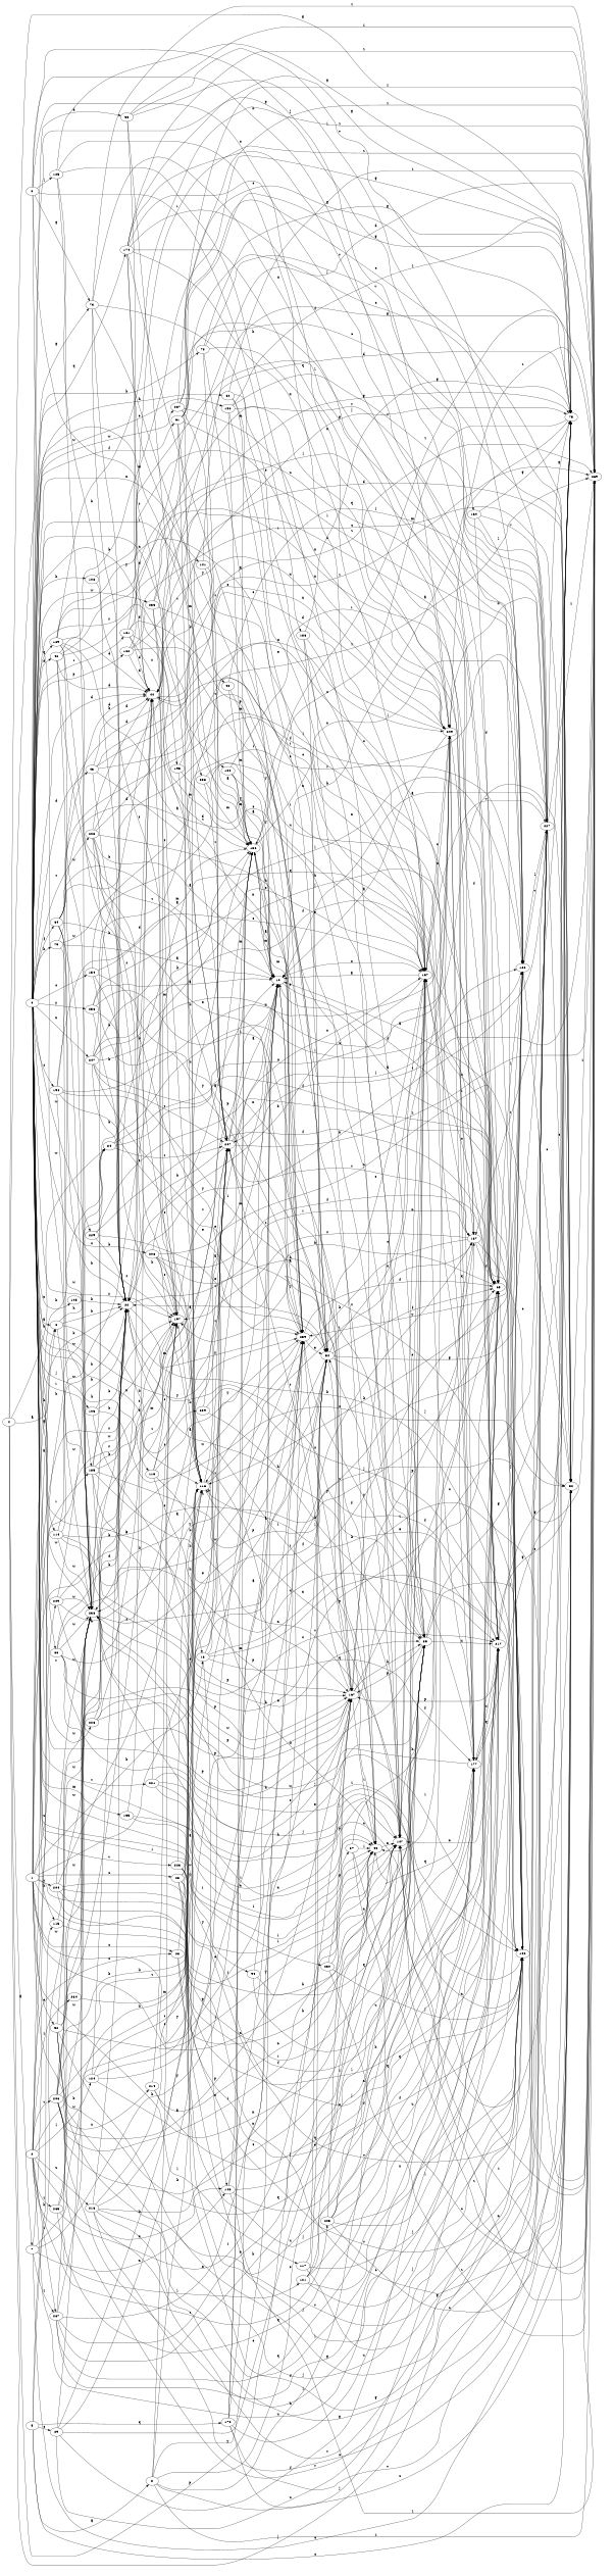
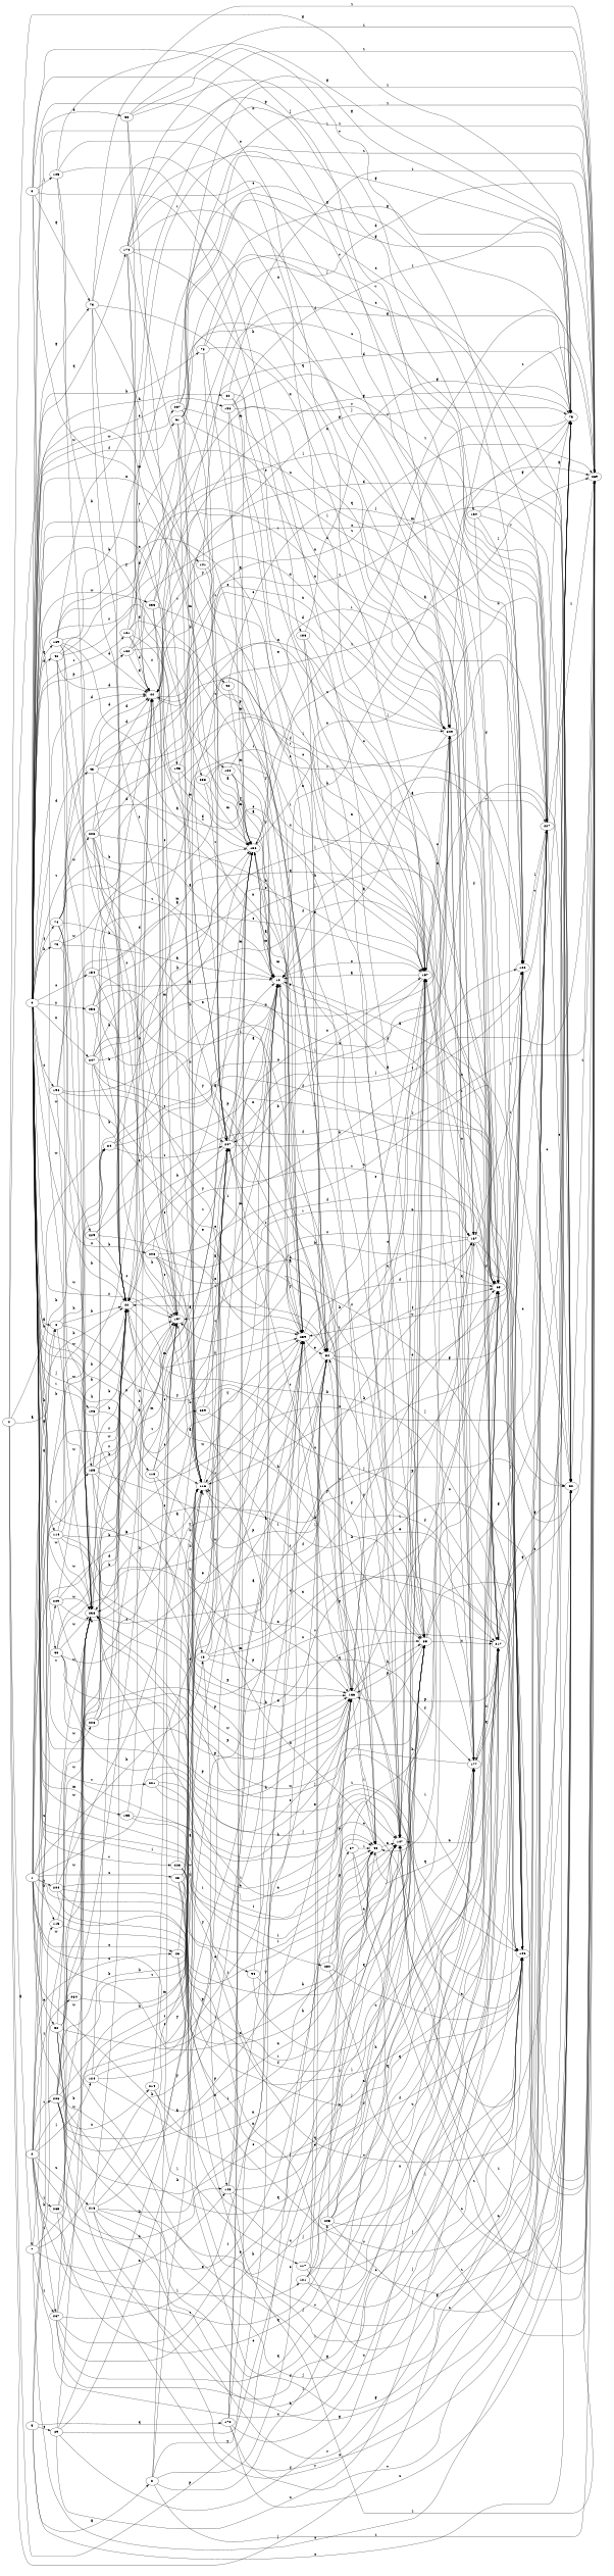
  strict digraph {
    rankdir=LR
    0
    6
    13
    38
    42
    43
    44
    61
-   64
+   64 [label=74]
    66
    73
    78
    79
    82
    87
    93
    94
    103
-   108
    113
    114
    115
    135
    138
    141
-   145
    154
    156
    162
    164
-   167
+   167 [label=166]
    169
    174
    181
    185
    194
    195
    197
    203
    208
    221
    223
    226
    229
    230
    233
    237
    238
    239
    247
    253
    256
    259
    22
    84
    116
    65
    106
    146
    207
    269
    177
    126
    227
    75
    187
    147
    217
    249
    32
    54
    157
    10
    136
    85
    95
    1
    23
    28
    52
    117
    204
    209
    214
    2
    121
    124
    205
    206
    216
    264
    265
    267
    3
    125
    186
    4
    7
    5
    8
    29
    176
    0 -> 6 [label=a]
    0 -> 13 [label=b]
    0 -> 38 [label=d]
    0 -> 42 [label=d]
    0 -> 43 [label=d]
    0 -> 44 [label=d]
    0 -> 61 [label=f]
    0 -> 64 [label=f]
    0 -> 66 [label=g]
    0 -> 73 [label=g]
    0 -> 78 [label=h]
    0 -> 79 [label=h]
    0 -> 82 [label=h]
    0 -> 87 [label=i]
    0 -> 93 [label=i]
    0 -> 94 [label=i]
    0 -> 103 [label=j]
-   0 -> 108 [label=k]
    0 -> 113 [label=k]
    0 -> 114 [label=k]
    0 -> 115 [label=k]
    0 -> 135 [label=m]
    0 -> 138 [label=n]
    0 -> 141 [label=n]
-   0 -> 145 [label=n]
    0 -> 154 [label=o]
    0 -> 156 [label=o]
    0 -> 162 [label=p]
    0 -> 164 [label=p]
    0 -> 167 [label=p]
    0 -> 169 [label=q]
    0 -> 174 [label=q]
    0 -> 181 [label=r]
    0 -> 185 [label=r]
    0 -> 194 [label=s]
    0 -> 195 [label=s]
    0 -> 197 [label=s]
    0 -> 203 [label=t]
    0 -> 208 [label=u]
    0 -> 221 [label=v]
    0 -> 223 [label=v]
    0 -> 226 [label=v]
    0 -> 229 [label=w]
    0 -> 230 [label=w]
    0 -> 233 [label=w]
    0 -> 237 [label=w]
    0 -> 238 [label=w]
    0 -> 239 [label=x]
    0 -> 247 [label=x]
    0 -> 253 [label=y]
    0 -> 256 [label=y]
    0 -> 259 [label=y]
    6 -> 238 [label=w]
    6 -> 22 [label=b]
    6 -> 84 [label=h]
    6 -> 116 [label=k]
    13 -> 65 [label=f]
    13 -> 106 [label=j]
    13 -> 146 [label=n]
    13 -> 207 [label=t]
    13 -> 269 [label=z]
    13 -> 177 [label=q]
    38 -> 44 [label=d]
    38 -> 207 [label=t]
    38 -> 269 [label=z]
    38 -> 126 [label=l]
    38 -> 227 [label=v]
    42 -> 44 [label=d]
    42 -> 238 [label=w]
    42 -> 116 [label=k]
    42 -> 126 [label=l]
    42 -> 75 [label=g]
    42 -> 187 [label=r]
    43 -> 44 [label=d]
    43 -> 22 [label=b]
    43 -> 269 [label=z]
    43 -> 177 [label=i]
    43 -> 187 [label=r]
    43 -> 147 [label=n]
    44 -> 197 [label=s]
    44 -> 75 [label=g]
    44 -> 217 [label=u]
    44 -> 249 [label=x]
    61 -> 116 [label=k]
    61 -> 106 [label=j]
    61 -> 207 [label=t]
    61 -> 269 [label=z]
    61 -> 75 [label=g]
    61 -> 249 [label=x]
    61 -> 32 [label=c]
    64 -> 197 [label=s]
    64 -> 238 [label=w]
    64 -> 22 [label=b]
    64 -> 65 [label=f]
    64 -> 269 [label=z]
    64 -> 54 [label=e]
    64 -> 157 [label=o]
    64 -> 10 [label=a]
    66 -> 238 [label=w]
    66 -> 116 [label=k]
    66 -> 106 [label=j]
    66 -> 227 [label=v]
    66 -> 147 [label=n]
    66 -> 54 [label=e]
    66 -> 136 [label=m]
    73 -> 197 [label=s]
    73 -> 259 [label=y]
    73 -> 22 [label=b]
    73 -> 269 [label=z]
    73 -> 249 [label=x]
    73 -> 157 [label=o]
    78 -> 207 [label=t]
    78 -> 227 [label=v]
    78 -> 75 [label=g]
    78 -> 249 [label=x]
    78 -> 10 [label=a]
    79 -> 238 [label=w]
    79 -> 126 [label=l]
    79 -> 217 [label=u]
    79 -> 10 [label=a]
    82 -> 269 [label=z]
    82 -> 157 [label=o]
    82 -> 136 [label=m]
    82 -> 85 [label=h]
    87 -> 65 [label=f]
    87 -> 269 [label=z]
    87 -> 32 [label=c]
    87 -> 95 [label=i]
    93 -> 259 [label=y]
    93 -> 126 [label=l]
    93 -> 136 [label=m]
    94 -> 177 [label=q]
    94 -> 217 [label=u]
    94 -> 10 [label=a]
    103 -> 167 [label=p]
    103 -> 22 [label=b]
    103 -> 32 [label=c]
    103 -> 136 [label=m]
-   108 -> 22 [label=b]
-   108 -> 126 [label=l]
    113 -> 167 [label=p]
    113 -> 197 [label=s]
    113 -> 259 [label=y]
    113 -> 147 [label=n]
    113 -> 10 [label=a]
    114 -> 167 [label=p]
    114 -> 238 [label=w]
    114 -> 22 [label=b]
    114 -> 269 [label=z]
    114 -> 217 [label=u]
    114 -> 136 [label=m]
    115 -> 238 [label=w]
    115 -> 106 [label=j]
    135 -> 44 [label=d]
    135 -> 85 [label=h]
    135 -> 95 [label=i]
    138 -> 259 [label=y]
    138 -> 187 [label=r]
    138 -> 10 [label=a]
    138 -> 136 [label=m]
    141 -> 207 [label=t]
    141 -> 75 [label=g]
    141 -> 147 [label=n]
-   145 -> 22 [label=b]
    154 -> 259 [label=y]
    154 -> 22 [label=b]
    154 -> 116 [label=k]
    154 -> 177 [label=q]
    154 -> 227 [label=v]
    156 -> 269 [label=z]
    156 -> 177 [label=q]
    156 -> 227 [label=v]
    156 -> 54 [label=e]
    156 -> 136 [label=m]
    162 -> 44 [label=d]
    162 -> 126 [label=l]
    162 -> 249 [label=x]
    162 -> 32 [label=c]
    162 -> 95 [label=i]
    164 -> 65 [label=f]
    164 -> 126 [label=l]
    164 -> 227 [label=v]
    164 -> 75 [label=g]
    167 -> 238 [label=w]
    167 -> 259 [label=y]
    167 -> 65 [label=f]
    167 -> 207 [label=t]
    167 -> 157 [label=o]
    167 -> 85 [label=h]
    167 -> 95 [label=i]
    169 -> 44 [label=d]
    169 -> 197 [label=s]
    169 -> 238 [label=w]
    169 -> 207 [label=t]
    169 -> 269 [label=z]
    169 -> 217 [label=u]
    169 -> 157 [label=o]
    169 -> 10 [label=a]
    174 -> 44 [label=d]
    174 -> 65 [label=f]
    174 -> 106 [label=j]
    174 -> 269 [label=z]
    174 -> 177 [label=q]
    174 -> 227 [label=v]
    174 -> 75 [label=g]
    174 -> 249 [label=x]
    174 -> 54 [label=e]
    174 -> 136 [label=m]
    181 -> 44 [label=d]
    181 -> 167 [label=p]
    181 -> 197 [label=s]
    181 -> 269 [label=z]
    181 -> 32 [label=c]
    181 -> 136 [label=m]
    185 -> 44 [label=d]
    185 -> 197 [label=s]
    185 -> 22 [label=b]
    185 -> 65 [label=f]
    185 -> 126 [label=l]
    185 -> 217 [label=u]
    185 -> 10 [label=a]
    185 -> 85 [label=h]
    194 -> 44 [label=d]
    194 -> 238 [label=w]
    194 -> 249 [label=x]
    194 -> 54 [label=e]
    194 -> 157 [label=o]
    194 -> 95 [label=i]
    195 -> 259 [label=y]
    195 -> 116 [label=k]
    195 -> 157 [label=o]
    197 -> 116 [label=k]
    197 -> 207 [label=t]
    197 -> 95 [label=i]
    203 -> 44 [label=d]
    203 -> 197 [label=s]
    203 -> 259 [label=y]
    203 -> 22 [label=b]
    203 -> 75 [label=g]
    203 -> 249 [label=x]
    203 -> 10 [label=a]
    203 -> 85 [label=h]
    208 -> 167 [label=p]
    208 -> 197 [label=s]
    208 -> 116 [label=k]
    208 -> 65 [label=f]
    208 -> 32 [label=c]
    208 -> 10 [label=a]
    208 -> 85 [label=h]
    221 -> 197 [label=s]
    221 -> 106 [label=j]
    221 -> 147 [label=n]
    221 -> 32 [label=c]
    221 -> 157 [label=o]
    223 -> 116 [label=k]
    223 -> 106 [label=j]
    223 -> 227 [label=v]
    223 -> 32 [label=c]
    223 -> 95 [label=i]
    226 -> 167 [label=p]
    226 -> 22 [label=b]
    226 -> 10 [label=a]
    226 -> 85 [label=h]
    229 -> 22 [label=b]
    229 -> 65 [label=f]
    229 -> 106 [label=j]
    229 -> 54 [label=e]
    230 -> 167 [label=p]
    230 -> 106 [label=j]
    230 -> 269 [label=z]
    230 -> 147 [label=n]
    233 -> 197 [label=s]
    233 -> 116 [label=k]
    233 -> 227 [label=v]
    233 -> 217 [label=u]
    233 -> 157 [label=o]
    237 -> 116 [label=k]
    237 -> 269 [label=z]
    237 -> 75 [label=g]
    237 -> 249 [label=x]
    237 -> 32 [label=c]
    237 -> 10 [label=a]
    238 -> 22 [label=b]
    238 -> 106 [label=j]
    238 -> 269 [label=z]
    238 -> 187 [label=r]
    238 -> 95 [label=i]
    239 -> 106 [label=j]
    239 -> 207 [label=t]
    239 -> 85 [label=h]
    247 -> 22 [label=b]
    247 -> 65 [label=f]
    247 -> 106 [label=j]
    247 -> 207 [label=t]
    247 -> 269 [label=z]
    247 -> 126 [label=l]
    247 -> 147 [label=n]
    247 -> 32 [label=c]
    247 -> 54 [label=e]
    253 -> 207 [label=t]
    253 -> 136 [label=m]
    253 -> 85 [label=h]
    256 -> 167 [label=p]
    256 -> 22 [label=b]
    256 -> 157 [label=o]
    256 -> 10 [label=a]
    256 -> 95 [label=i]
    259 -> 238 [label=w]
    259 -> 65 [label=f]
    259 -> 207 [label=t]
    259 -> 54 [label=e]
    259 -> 10 [label=a]
    259 -> 136 [label=m]
    22 -> 44 [label=d]
    22 -> 238 [label=w]
    22 -> 259 [label=y]
    22 -> 187 [label=r]
    22 -> 217 [label=u]
    22 -> 85 [label=h]
    84 -> 65 [label=f]
    84 -> 207 [label=t]
    84 -> 126 [label=l]
    84 -> 249 [label=x]
    116 -> 207 [label=t]
    116 -> 187 [label=r]
    116 -> 147 [label=n]
    65 -> 22 [label=b]
    65 -> 106 [label=j]
    65 -> 126 [label=l]
    65 -> 157 [label=o]
    65 -> 10 [label=a]
    106 -> 197 [label=s]
    106 -> 22 [label=b]
    106 -> 147 [label=n]
    106 -> 10 [label=a]
    146 -> 65 [label=f]
    146 -> 269 [label=z]
    146 -> 249 [label=x]
    146 -> 54 [label=e]
    146 -> 136 [label=m]
    207 -> 22 [label=b]
    207 -> 269 [label=z]
    207 -> 126 [label=l]
    207 -> 157 [label=o]
    207 -> 10 [label=a]
    207 -> 136 [label=m]
    269 -> 44 [label=d]
    269 -> 207 [label=t]
    269 -> 147 [label=n]
    177 -> 238 [label=w]
    177 -> 75 [label=g]
    177 -> 217 [label=u]
    177 -> 54 [label=e]
    177 -> 157 [label=o]
    126 -> 259 [label=y]
    126 -> 116 [label=k]
    126 -> 227 [label=v]
    126 -> 32 [label=c]
    227 -> 22 [label=b]
    227 -> 269 [label=z]
    227 -> 126 [label=l]
    227 -> 75 [label=g]
    227 -> 187 [label=r]
    227 -> 249 [label=x]
    227 -> 32 [label=c]
    227 -> 10 [label=a]
    75 -> 44 [label=d]
    75 -> 10 [label=a]
    75 -> 136 [label=m]
    187 -> 167 [label=p]
    187 -> 197 [label=s]
    187 -> 116 [label=k]
    187 -> 65 [label=f]
    187 -> 207 [label=t]
    187 -> 32 [label=c]
    187 -> 95 [label=i]
    147 -> 269 [label=z]
    147 -> 157 [label=o]
    147 -> 85 [label=h]
    217 -> 167 [label=p]
    217 -> 116 [label=k]
    217 -> 177 [label=q]
    217 -> 75 [label=g]
    217 -> 147 [label=n]
    217 -> 32 [label=c]
    217 -> 157 [label=o]
    249 -> 44 [label=d]
    249 -> 65 [label=f]
    249 -> 269 [label=z]
    249 -> 177 [label=q]
    249 -> 187 [label=r]
    249 -> 157 [label=o]
    249 -> 10 [label=a]
    32 -> 44 [label=d]
    32 -> 269 [label=z]
    54 -> 167 [label=p]
    54 -> 238 [label=w]
    54 -> 65 [label=f]
    54 -> 106 [label=j]
    54 -> 75 [label=g]
    54 -> 249 [label=x]
    157 -> 22 [label=b]
    157 -> 227 [label=v]
    157 -> 147 [label=n]
    157 -> 249 [label=x]
    157 -> 54 [label=e]
    157 -> 10 [label=a]
    10 -> 259 [label=y]
    10 -> 65 [label=f]
    10 -> 157 [label=o]
    10 -> 136 [label=m]
    136 -> 44 [label=d]
    136 -> 269 [label=z]
    136 -> 126 [label=l]
    136 -> 54 [label=e]
    136 -> 10 [label=a]
    85 -> 167 [label=p]
    85 -> 259 [label=y]
    85 -> 269 [label=z]
    85 -> 75 [label=g]
    85 -> 217 [label=u]
    95 -> 116 [label=k]
    95 -> 177 [label=q]
    95 -> 147 [label=n]
    1 -> 13 [label=b]
    1 -> 167 [label=p]
    1 -> 185 [label=r]
    1 -> 197 [label=s]
    1 -> 22 [label=b]
    1 -> 84 [label=h]
    1 -> 65 [label=f]
    1 -> 106 [label=j]
    1 -> 54 [label=e]
    1 -> 136 [label=m]
    1 -> 95 [label=i]
    1 -> 23 [label=c]
    1 -> 28 [label=c]
    1 -> 52 [label=e]
    1 -> 117 [label=l]
    1 -> 204 [label=t]
    1 -> 209 [label=u]
    1 -> 214 [label=u]
    23 -> 116 [label=k]
    23 -> 207 [label=t]
    23 -> 126 [label=l]
    23 -> 227 [label=v]
    23 -> 85 [label=h]
    23 -> 95 [label=i]
    28 -> 116 [label=k]
    28 -> 75 [label=g]
    28 -> 85 [label=h]
    52 -> 44 [label=d]
    52 -> 197 [label=s]
    52 -> 238 [label=w]
    52 -> 106 [label=j]
    52 -> 177 [label=q]
    52 -> 75 [label=g]
    52 -> 147 [label=n]
    52 -> 217 [label=u]
    117 -> 106 [label=j]
    117 -> 75 [label=g]
    117 -> 54 [label=e]
    204 -> 238 [label=w]
    204 -> 106 [label=j]
    204 -> 227 [label=v]
    204 -> 187 [label=r]
    204 -> 10 [label=a]
    204 -> 95 [label=i]
    209 -> 167 [label=p]
    209 -> 238 [label=w]
    209 -> 259 [label=y]
    209 -> 22 [label=b]
    209 -> 207 [label=t]
    214 -> 197 [label=s]
    214 -> 177 [label=q]
    214 -> 147 [label=n]
    2 -> 6 [label=a]
    2 -> 197 [label=s]
    2 -> 259 [label=y]
    2 -> 146 [label=n]
    2 -> 217 [label=u]
    2 -> 28 [label=c]
    2 -> 121 [label=l]
    2 -> 124 [label=l]
    2 -> 205 [label=t]
    2 -> 206 [label=t]
    2 -> 216 [label=u]
    2 -> 264 [label=z]
    2 -> 265 [label=z]
    2 -> 267 [label=z]
    121 -> 65 [label=f]
    121 -> 106 [label=j]
    121 -> 177 [label=q]
    121 -> 217 [label=u]
    121 -> 54 [label=e]
    121 -> 95 [label=i]
    124 -> 259 [label=y]
    124 -> 22 [label=b]
    124 -> 207 [label=t]
    124 -> 147 [label=n]
    124 -> 54 [label=e]
    205 -> 167 [label=p]
    205 -> 177 [label=q]
    205 -> 126 [label=l]
    205 -> 147 [label=n]
    205 -> 217 [label=u]
    205 -> 32 [label=c]
    205 -> 85 [label=h]
    206 -> 167 [label=p]
    206 -> 197 [label=s]
    206 -> 238 [label=w]
    206 -> 259 [label=y]
    206 -> 116 [label=k]
    206 -> 207 [label=t]
    206 -> 126 [label=l]
    206 -> 227 [label=v]
    206 -> 157 [label=o]
    206 -> 95 [label=i]
    216 -> 22 [label=b]
    216 -> 116 [label=k]
    216 -> 126 [label=l]
    216 -> 227 [label=v]
    216 -> 75 [label=g]
    216 -> 147 [label=n]
    216 -> 32 [label=c]
    216 -> 10 [label=a]
    264 -> 136 [label=m]
    265 -> 238 [label=w]
    265 -> 22 [label=b]
    265 -> 177 [label=q]
    265 -> 95 [label=i]
    267 -> 238 [label=w]
    267 -> 116 [label=k]
    267 -> 65 [label=f]
    267 -> 177 [label=q]
    267 -> 147 [label=n]
    267 -> 54 [label=e]
    267 -> 85 [label=h]
    3 -> 73 [label=g]
    3 -> 238 [label=w]
    3 -> 106 [label=j]
    3 -> 207 [label=t]
    3 -> 249 [label=x]
    3 -> 157 [label=o]
    3 -> 125 [label=l]
    3 -> 186 [label=r]
    125 -> 238 [label=w]
    125 -> 22 [label=b]
    125 -> 75 [label=g]
    125 -> 157 [label=o]
    125 -> 85 [label=h]
    186 -> 75 [label=g]
    186 -> 147 [label=n]
    186 -> 54 [label=e]
    186 -> 157 [label=o]
    4 -> 6 [label=a]
    4 -> 167 [label=p]
    4 -> 84 [label=h]
    4 -> 106 [label=j]
    4 -> 75 [label=g]
    4 -> 136 [label=m]
    4 -> 7 [label=a]
    7 -> 259 [label=y]
    7 -> 22 [label=b]
    7 -> 84 [label=h]
    7 -> 146 [label=n]
    7 -> 32 [label=c]
    7 -> 267 [label=z]
    5 -> 115 [label=k]
    5 -> 238 [label=w]
    5 -> 32 [label=c]
    5 -> 8 [label=a]
    5 -> 29 [label=c]
    5 -> 176 [label=q]
    8 -> 197 [label=s]
    8 -> 259 [label=y]
    8 -> 116 [label=k]
-   8 -> 106 [label=j]
    8 -> 269 [label=z]
    8 -> 157 [label=o]
    8 -> 85 [label=h]
    29 -> 238 [label=w]
    29 -> 116 [label=k]
    29 -> 65 [label=f]
    29 -> 217 [label=u]
    29 -> 157 [label=o]
    29 -> 10 [label=a]
    176 -> 259 [label=y]
    176 -> 227 [label=v]
    176 -> 217 [label=u]
    176 -> 32 [label=c]
    176 -> 10 [label=a]
    176 -> 136 [label=m]
  }
